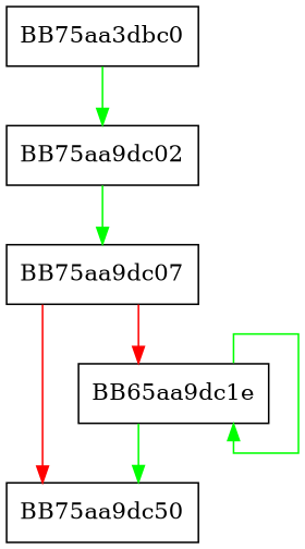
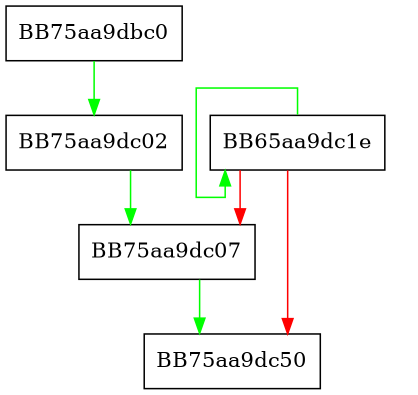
  digraph {
    splines=ortho
    node [shape=box]
    edge [color=green]
-   BB75aa9dbc0 [label=BB75aa3dbc0]
+   BB75aa9dbc0
    BB75aa9dc02
    BB75aa9dc07
    BB75aa9dc50
    n5 [label=BB65aa9dc1e]
    BB75aa9dbc0 -> BB75aa9dc02
    BB75aa9dc02 -> BB75aa9dc07
-   BB75aa9dc07 -> BB75aa9dc50 [color=red]
-   BB75aa9dc07 -> n5 [color=red]
-   n5 -> BB75aa9dc50
+   BB75aa9dc07 -> BB75aa9dc50
+   n5 -> BB75aa9dc07 [color=red]
+   n5 -> BB75aa9dc50 [color=red]
    n5 -> n5
  }
